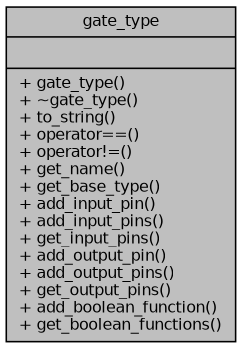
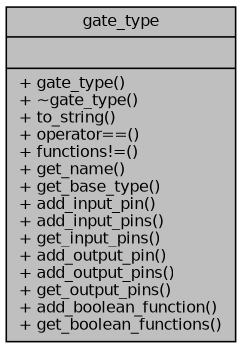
  digraph {
-   n1 [color=black fillcolor=grey75 fontcolor=black fontname=Helvetica fontsize=10 height=0.2 label="{gate_type\n||+ gate_type()\l+ ~gate_type()\l+ to_string()\l+ operator==()\l+ operator!=()\l+ get_name()\l+ get_base_type()\l+ add_input_pin()\l+ add_input_pins()\l+ get_input_pins()\l+ add_output_pin()\l+ add_output_pins()\l+ get_output_pins()\l+ add_boolean_function()\l+ get_boolean_functions()\l}" shape=record style=filled width=0.4]
+   n1 [color=black fillcolor=grey75 fontcolor=black fontname=Helvetica fontsize=10 height=0.2 label="{gate_type\n||+ gate_type()\l+ ~gate_type()\l+ to_string()\l+ operator==()\l+ functions!=()\l+ get_name()\l+ get_base_type()\l+ add_input_pin()\l+ add_input_pins()\l+ get_input_pins()\l+ add_output_pin()\l+ add_output_pins()\l+ get_output_pins()\l+ add_boolean_function()\l+ get_boolean_functions()\l}" shape=record style=filled width=0.4]
  }
